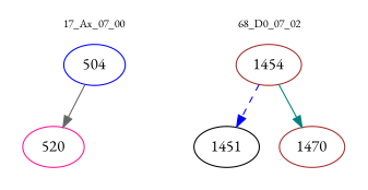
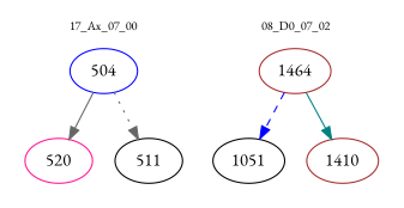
  digraph {
    fontname="EB Garamond"
    node [color=black fontname="EB Garamond"]
    edge [color=gray40 fontname="EB Garamond" style=solid]
    n1 [color=blue label=504]
    n2 [color=deeppink label=520]
-   n4 [color=brown label=1454]
-   n5 [label=1451]
-   n6 [color=brown label=1470]
+   n3 [label=511]
+   n4 [color=brown label=1464]
+   n5 [label=1051]
+   n6 [color=brown label=1410]
    subgraph cluster_1 {
      color=white
      fontsize=10
      label="17_Ax_07_00"
      n1
      n2
+     n3
    }
    subgraph cluster_2 {
      color=white
      fontsize=10
-     label="68_D0_07_02"
+     label="08_D0_07_02"
      n4
      n5
      n6
    }
    n1 -> n2
+   n1 -> n3 [style=dotted]
    n4 -> n5 [color=blue style=dashed]
    n4 -> n6 [color=teal]
  }
